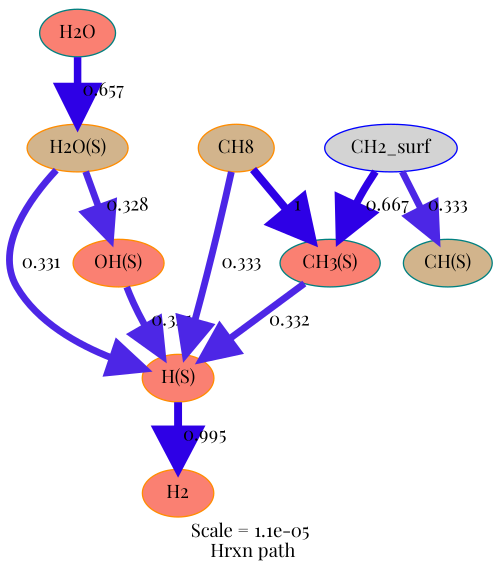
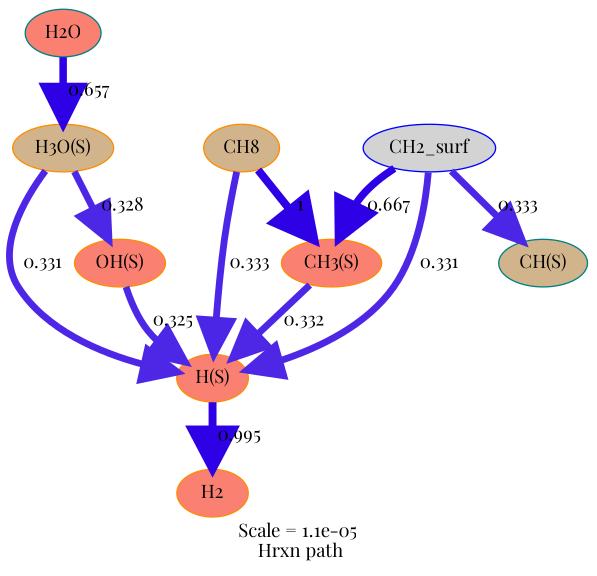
  digraph {
    fontname="Playfair Display"
    label="Scale = 1.1e-05\l Hrxn path"
    node [color=darkorange fillcolor=salmon fontname="Playfair Display" style=filled]
    edge [arrowsize=2.58 color="0.7, 1.5, 0.9" fontname="Playfair Display" style="setlinewidth(5.17)"]
    n1 [label="H(S)"]
    n2 [label=H2]
    n3 [label="OH(S)"]
-   n4 [fillcolor=tan label="H2O(S)"]
+   n4 [fillcolor=tan label="H3O(S)"]
    n5 [fillcolor=tan label=CH8]
-   n6 [color=teal label="CH3(S)"]
+   n6 [label="CH3(S)"]
    n7 [color=blue fillcolor=lightgrey label=CH2_surf]
    n8 [color=teal fillcolor=tan label="CH(S)"]
    n9 [color=teal label=H2O]
    n1 -> n2 [arrowsize=3 label=" 0.995" style="setlinewidth(6)"]
    n3 -> n1 [color="0.7, 0.828, 0.9" label=" 0.325" style="setlinewidth(5.16)"]
    n4 -> n1 [color="0.7, 0.831, 0.9" label=" 0.331"]
    n4 -> n3 [color="0.7, 0.828, 0.9" label=" 0.328" style="setlinewidth(5.16)"]
    n5 -> n1 [arrowsize=2.59 color="0.7, 0.833, 0.9" label=" 0.333"]
    n5 -> n6 [arrowsize=3 label=" 1" style="setlinewidth(6)"]
    n6 -> n1 [color="0.7, 0.832, 0.9" label=" 0.332"]
+   n7 -> n1 [color="0.7, 0.831, 0.9" label=" 0.331"]
    n7 -> n6 [arrowsize=2.85 color="0.7, 1.17, 0.9" label=" 0.667" style="setlinewidth(5.69)"]
    n7 -> n8 [arrowsize=2.59 color="0.7, 0.833, 0.9" label=" 0.333"]
    n9 -> n4 [arrowsize=2.84 color="0.7, 1.16, 0.9" label=" 0.657" style="setlinewidth(5.68)"]
  }
